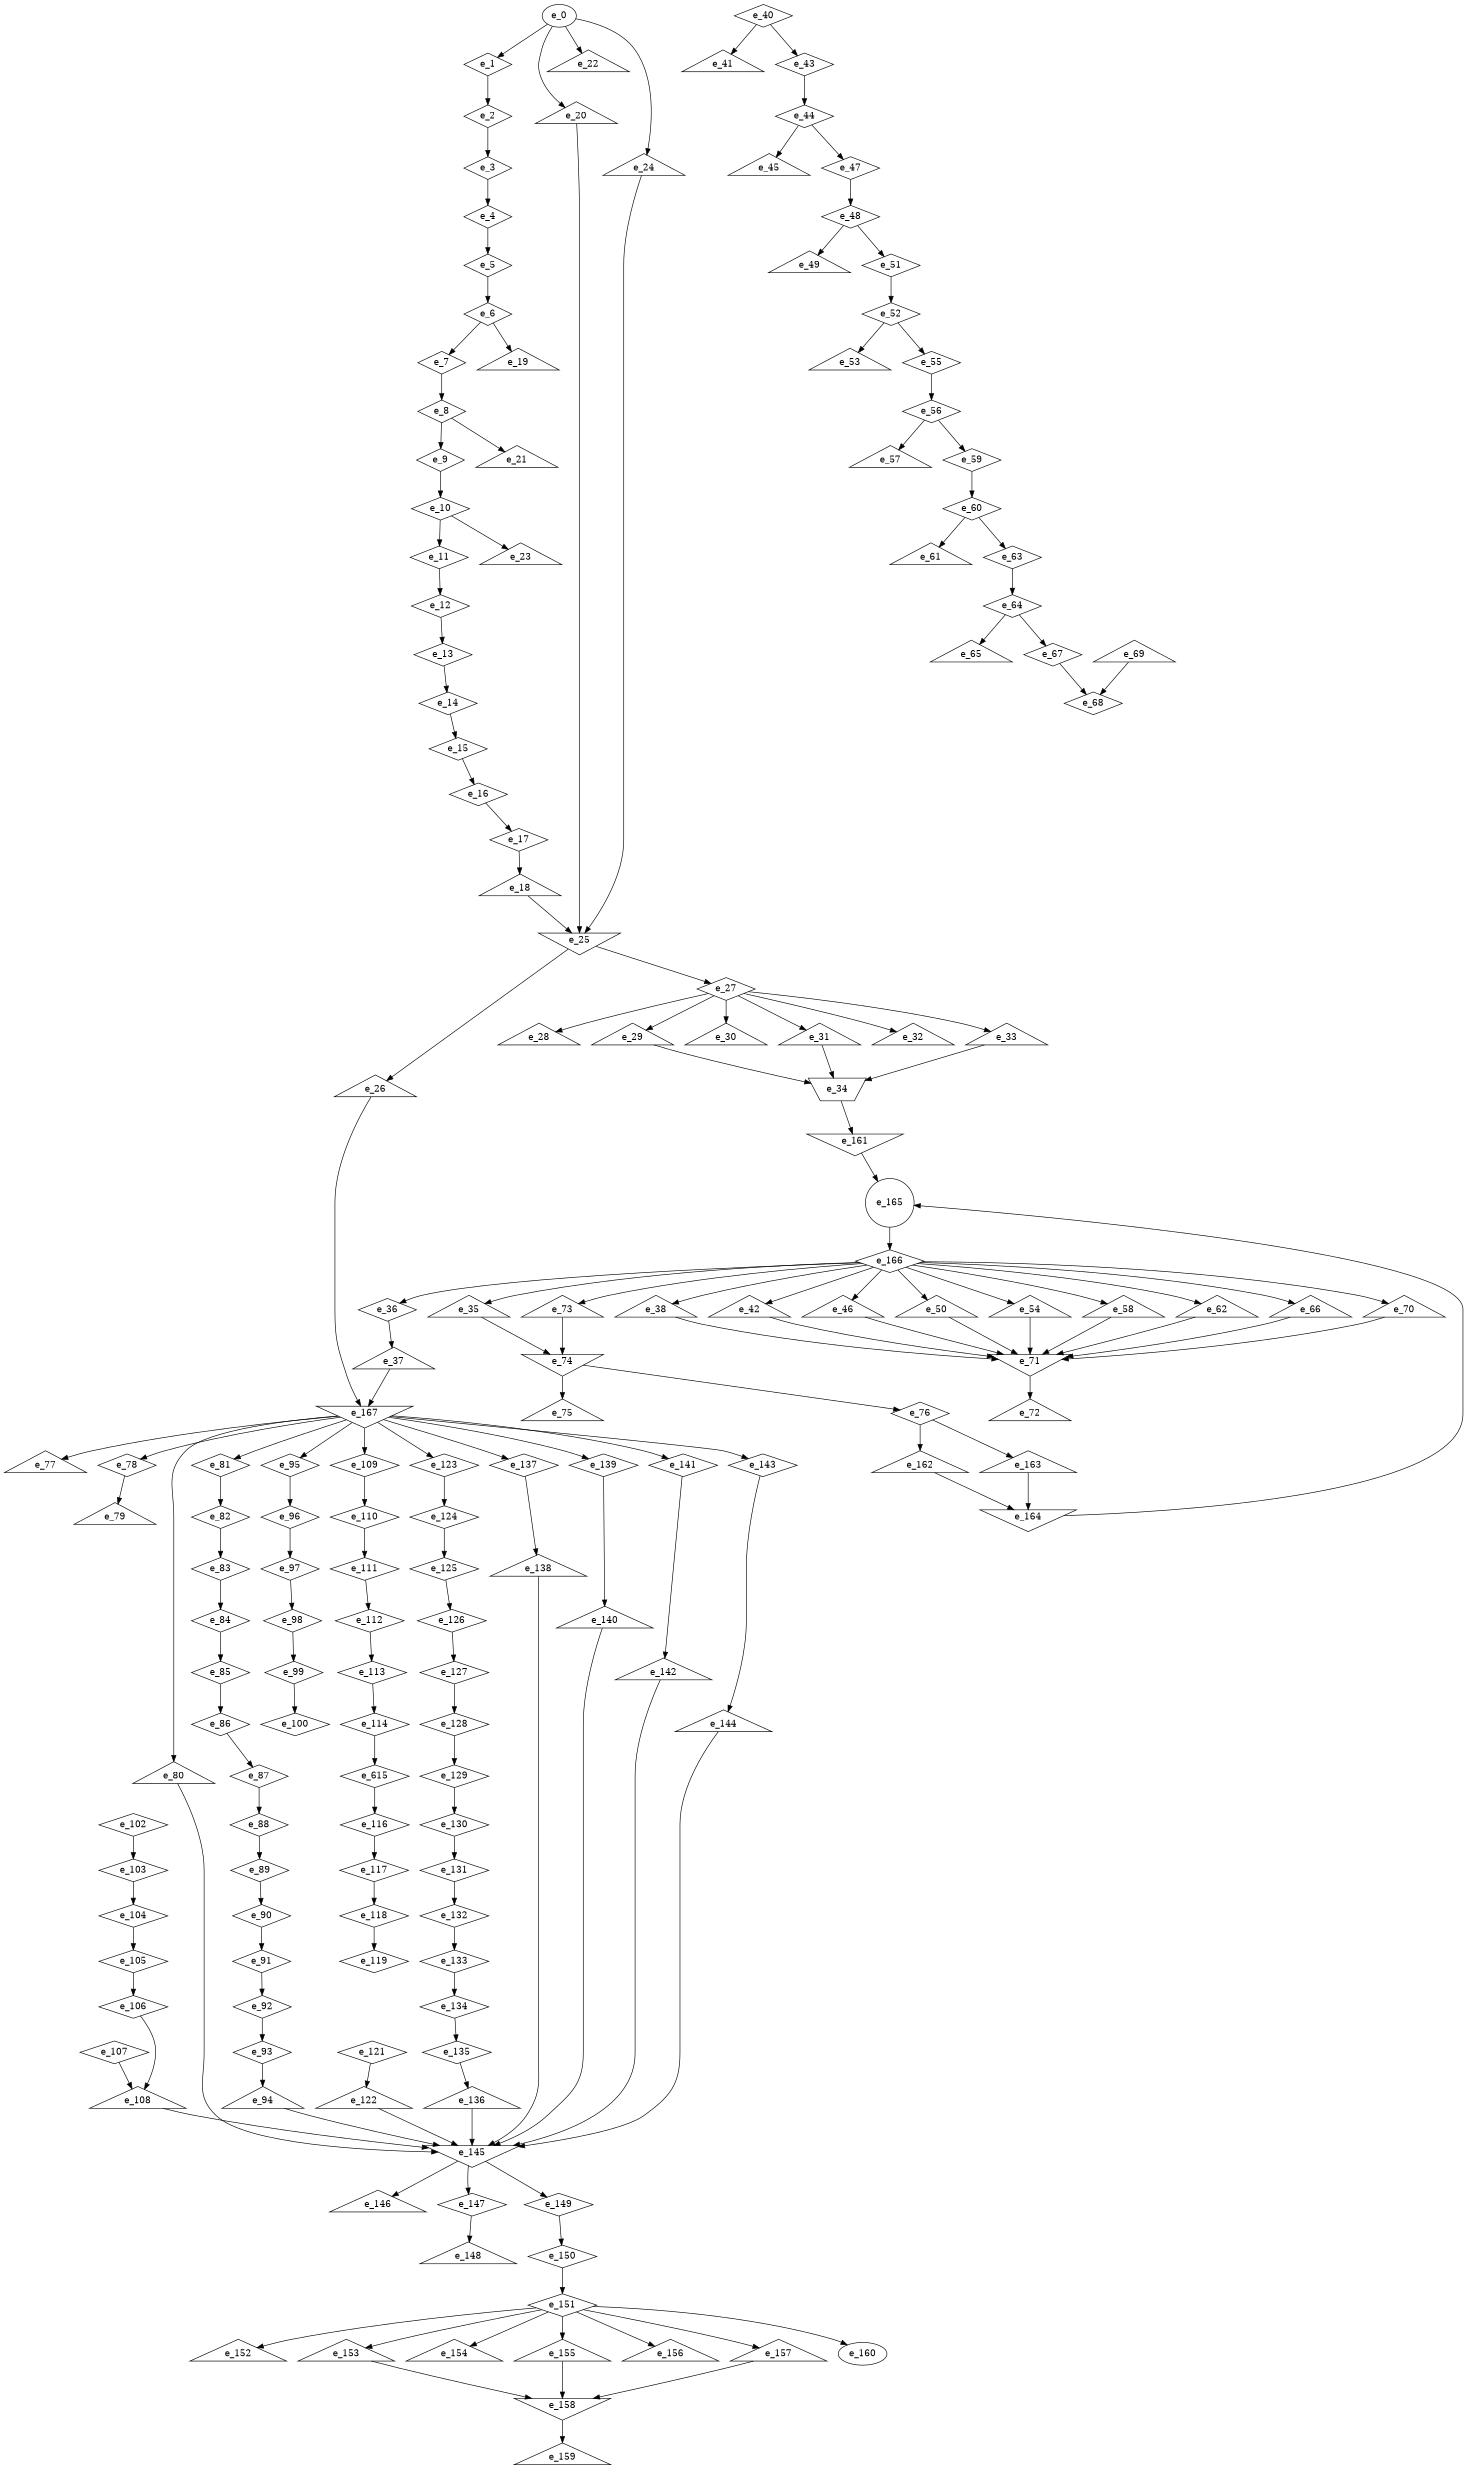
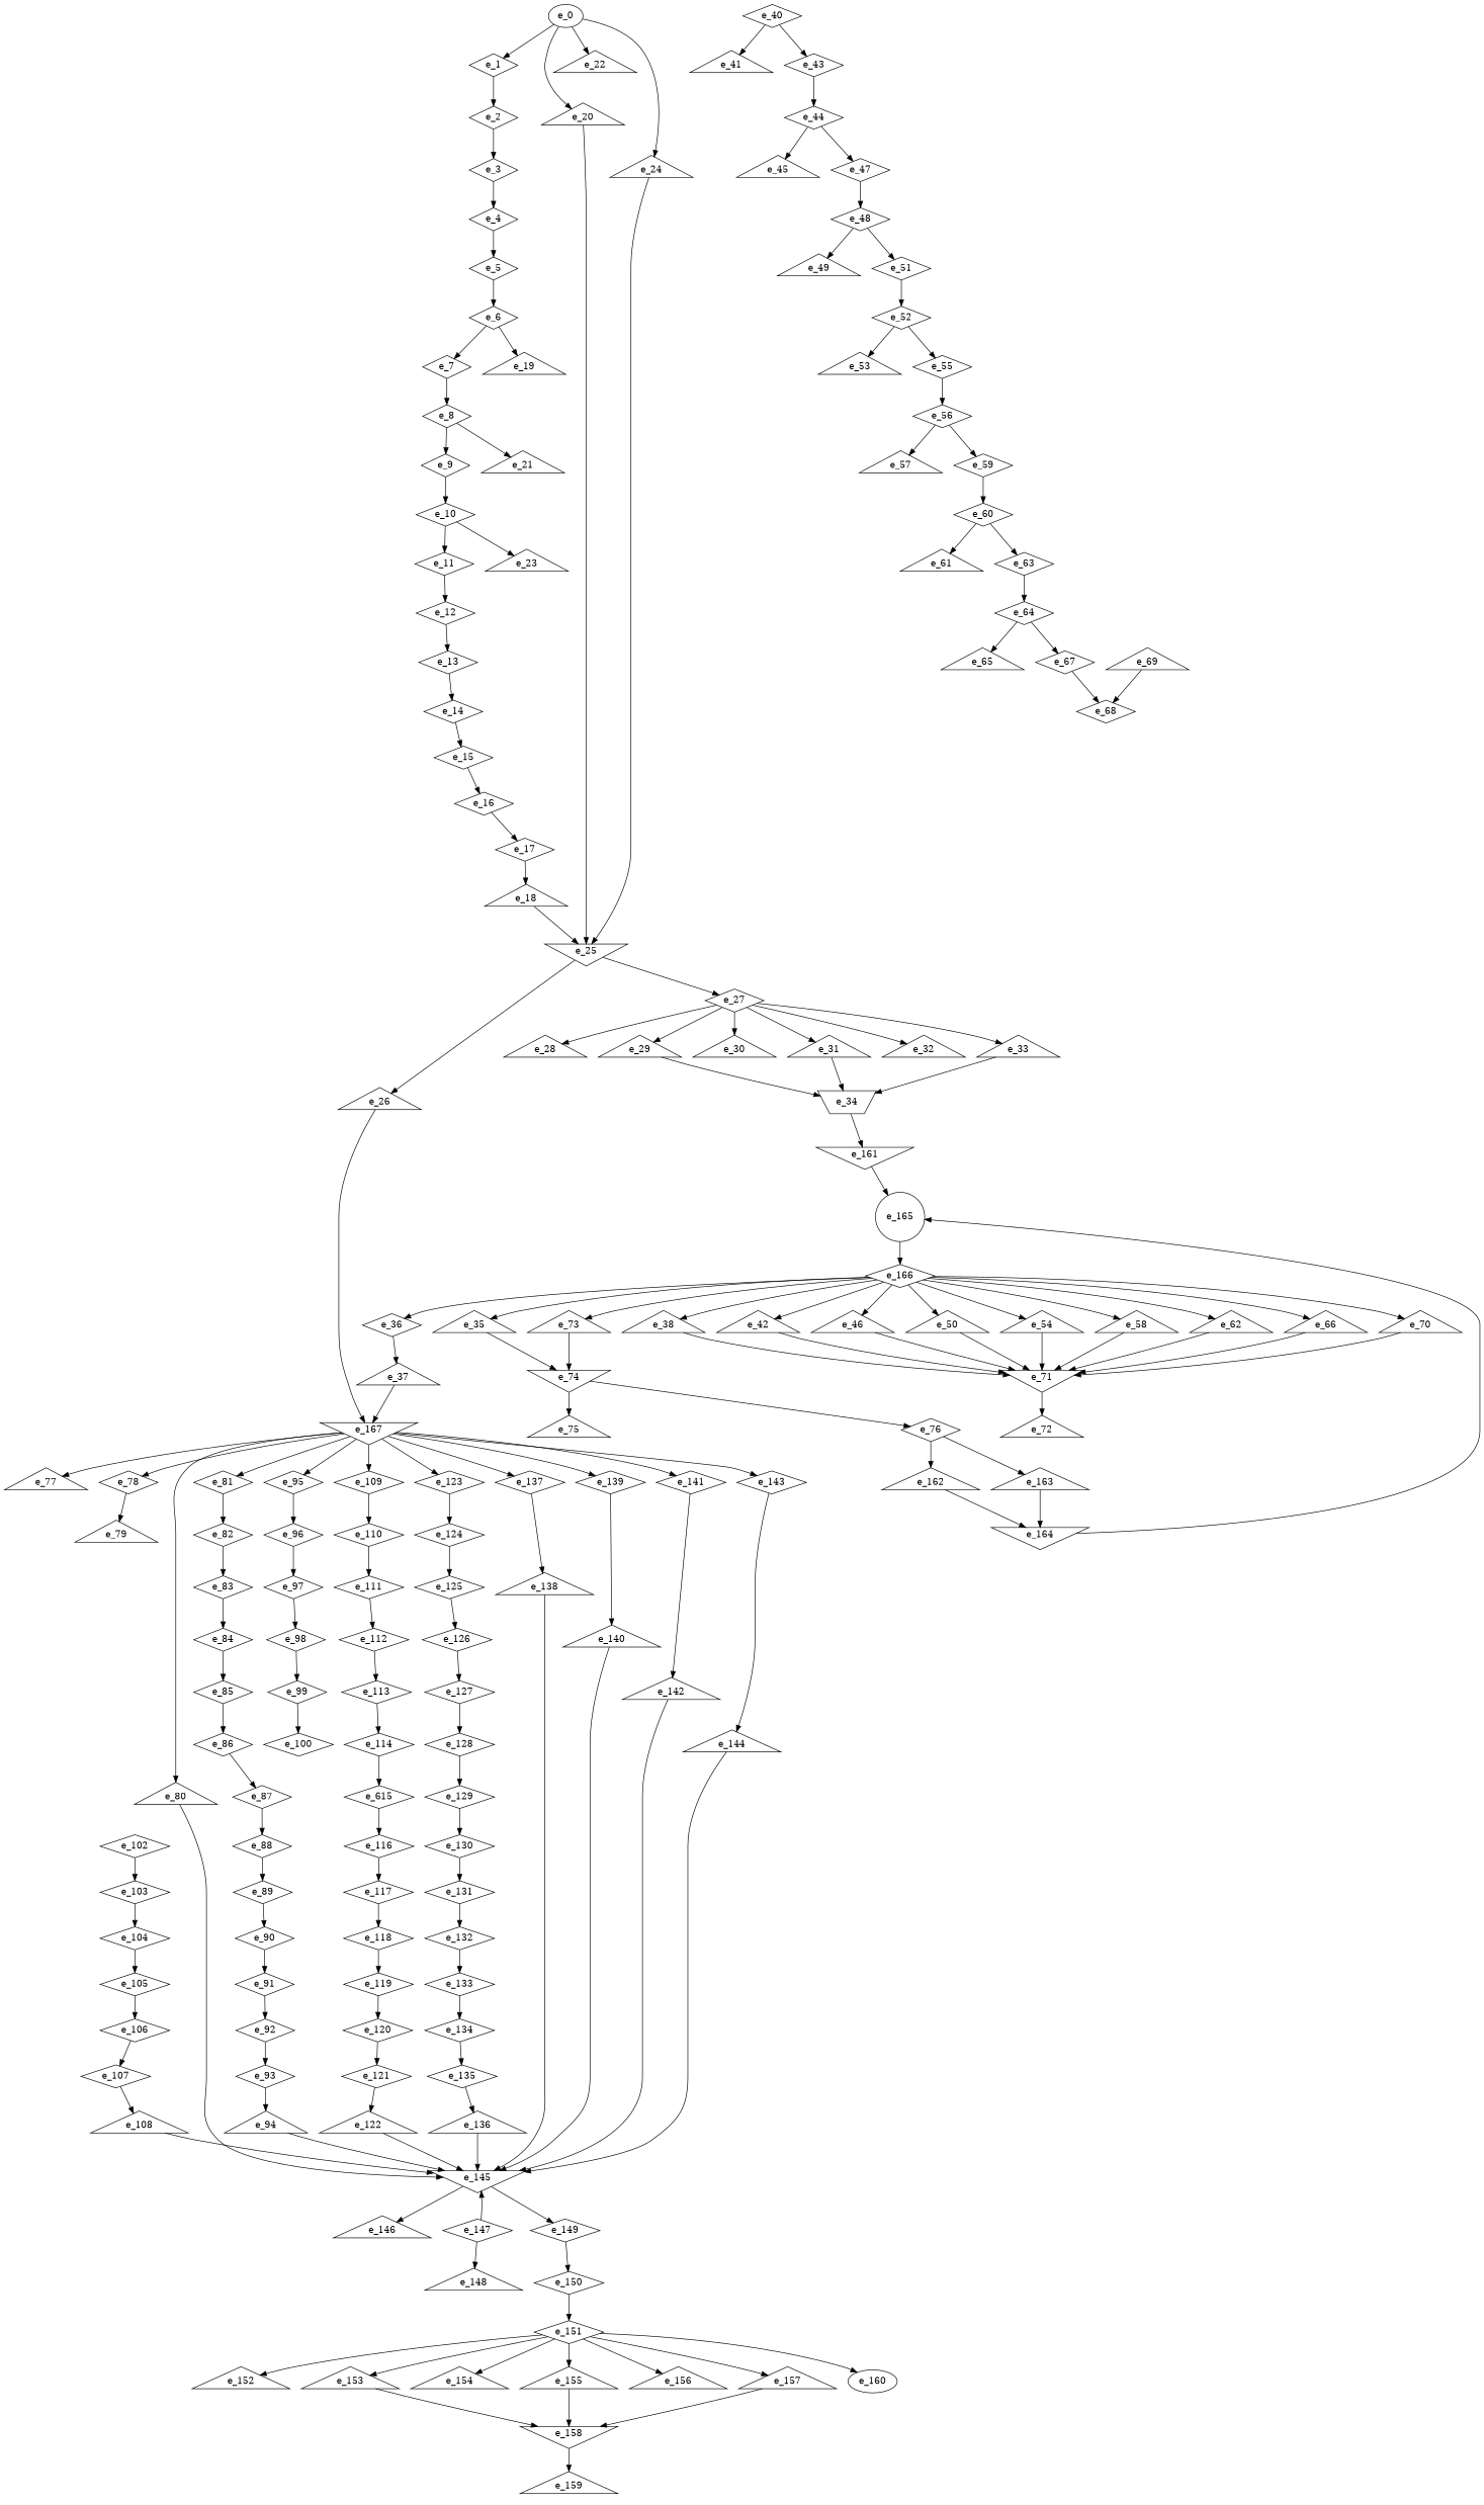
  digraph {
    node [shape=diamond]
    e_1
    e_2
    e_0 [shape=""]
    e_20 [shape=triangle]
    e_22 [shape=triangle]
    e_24 [shape=triangle]
    e_25 [shape=invtriangle]
    e_3
    e_4
    e_5
    e_6
    e_7
    e_19 [shape=triangle]
    e_8
    e_9
    e_21 [shape=triangle]
    e_10
    e_11
    e_23 [shape=triangle]
    e_12
    e_13
    e_14
    e_15
    e_16
    e_17
    e_18 [shape=triangle]
    e_26 [shape=triangle]
    e_27
    e_167 [shape=invtriangle]
    e_28 [shape=triangle]
    e_29 [shape=triangle]
    e_30 [shape=triangle]
    e_31 [shape=triangle]
    e_32 [shape=triangle]
    e_33 [shape=triangle]
    e_77 [shape=triangle]
    e_78
    e_80 [shape=triangle]
    e_81
    e_95
    e_109
    e_123
    e_137
    e_139
    e_141
    e_143
    e_34 [shape=invtrapezium]
    e_161 [shape=invtriangle]
    e_165 [shape=circle]
    e_35 [shape=triangle]
    e_74 [shape=invtriangle]
    e_75 [shape=triangle]
    e_76
    e_37 [shape=triangle]
    e_36
    e_38 [shape=triangle]
    e_71 [shape=invtriangle]
    e_72 [shape=triangle]
    e_41 [shape=triangle]
    e_40
    e_43
    e_44
    e_42 [shape=triangle]
    e_45 [shape=triangle]
    e_47
    e_48
    e_46 [shape=triangle]
    e_49 [shape=triangle]
    e_51
    e_52
    e_50 [shape=triangle]
    e_53 [shape=triangle]
    e_55
    e_56
    e_54 [shape=triangle]
    e_57 [shape=triangle]
    e_59
    e_60
    e_58 [shape=triangle]
    e_61 [shape=triangle]
    e_63
    e_64
    e_62 [shape=triangle]
    e_65 [shape=triangle]
    e_67
    e_68
    e_66 [shape=triangle]
    e_69 [shape=triangle]
    e_70 [shape=triangle]
    e_73 [shape=triangle]
    e_162 [shape=triangle]
    e_163 [shape=triangle]
    e_164 [shape=invtriangle]
    e_79 [shape=triangle]
    e_145 [shape=invtriangle]
    e_146 [shape=triangle]
    e_147
    e_149
    e_82
    e_83
    e_84
    e_85
    e_86
    e_87
    e_88
    e_89
    e_90
    e_91
    e_92
    e_93
    e_94 [shape=triangle]
    e_96
    e_97
    e_98
    e_99
    e_100
    e_102
    e_103
    e_104
    e_105
    e_106
    e_107
    e_108 [shape=triangle]
    e_110
    e_111
    e_112
    e_113
    e_114
    n129 [label=e_615]
    e_116
    e_117
    e_118
    e_119
+   e_120
    e_121
    e_122 [shape=triangle]
    e_124
    e_125
    e_126
    e_127
    e_128
    e_129
    e_130
    e_131
    e_132
    e_133
    e_134
    e_135
    e_136 [shape=triangle]
    e_138 [shape=triangle]
    e_140 [shape=triangle]
    e_142 [shape=triangle]
    e_144 [shape=triangle]
    e_148 [shape=triangle]
    e_150
    e_151
    e_152 [shape=triangle]
    e_153 [shape=triangle]
    e_154 [shape=triangle]
    e_155 [shape=triangle]
    e_156 [shape=triangle]
    e_157 [shape=triangle]
    e_160 [shape=""]
    e_158 [shape=invtriangle]
    e_159 [shape=triangle]
    e_166
    e_1 -> e_2
    e_2 -> e_3
    e_0 -> e_1
    e_0 -> e_20
    e_0 -> e_22
    e_0 -> e_24
    e_20 -> e_25
    e_24 -> e_25
    e_25 -> e_26
    e_25 -> e_27
    e_3 -> e_4
    e_4 -> e_5
    e_5 -> e_6
    e_6 -> e_7
    e_6 -> e_19
    e_7 -> e_8
    e_8 -> e_9
    e_8 -> e_21
    e_9 -> e_10
    e_10 -> e_11
    e_10 -> e_23
    e_11 -> e_12
    e_12 -> e_13
    e_13 -> e_14
    e_14 -> e_15
    e_15 -> e_16
    e_16 -> e_17
    e_17 -> e_18
    e_18 -> e_25
    e_26 -> e_167
    e_27 -> e_28
    e_27 -> e_29
    e_27 -> e_30
    e_27 -> e_31
    e_27 -> e_32
    e_27 -> e_33
    e_167 -> e_77
    e_167 -> e_78
    e_167 -> e_80
    e_167 -> e_81
    e_167 -> e_95
    e_167 -> e_109
    e_167 -> e_123
    e_167 -> e_137
    e_167 -> e_139
    e_167 -> e_141
    e_167 -> e_143
    e_29 -> e_34
    e_31 -> e_34
    e_33 -> e_34
    e_78 -> e_79
    e_80 -> e_145
    e_81 -> e_82
    e_95 -> e_96
    e_109 -> e_110
    e_123 -> e_124
    e_137 -> e_138
    e_139 -> e_140
    e_141 -> e_142
    e_143 -> e_144
    e_34 -> e_161
    e_161 -> e_165
    e_165 -> e_166
    e_35 -> e_74
    e_74 -> e_75
    e_74 -> e_76
    e_76 -> e_162
    e_76 -> e_163
    e_37 -> e_167
    e_36 -> e_37
    e_38 -> e_71
    e_71 -> e_72
    e_40 -> e_41
    e_40 -> e_43
    e_43 -> e_44
    e_44 -> e_45
    e_44 -> e_47
    e_42 -> e_71
    e_47 -> e_48
    e_48 -> e_49
    e_48 -> e_51
    e_46 -> e_71
    e_51 -> e_52
    e_52 -> e_53
    e_52 -> e_55
    e_50 -> e_71
    e_55 -> e_56
    e_56 -> e_57
    e_56 -> e_59
    e_54 -> e_71
    e_59 -> e_60
    e_60 -> e_61
    e_60 -> e_63
    e_58 -> e_71
    e_63 -> e_64
    e_64 -> e_65
    e_64 -> e_67
    e_62 -> e_71
    e_67 -> e_68
    e_66 -> e_71
    e_69 -> e_68
    e_70 -> e_71
    e_73 -> e_74
    e_162 -> e_164
    e_163 -> e_164
    e_164 -> e_165
    e_145 -> e_146
-   e_145 -> e_147
+   e_147 -> e_145
    e_145 -> e_149
    e_147 -> e_148
    e_149 -> e_150
    e_82 -> e_83
    e_83 -> e_84
    e_84 -> e_85
    e_85 -> e_86
    e_86 -> e_87
    e_87 -> e_88
    e_88 -> e_89
    e_89 -> e_90
    e_90 -> e_91
    e_91 -> e_92
    e_92 -> e_93
    e_93 -> e_94
    e_94 -> e_145
    e_96 -> e_97
    e_97 -> e_98
    e_98 -> e_99
    e_99 -> e_100
    e_102 -> e_103
    e_103 -> e_104
    e_104 -> e_105
    e_105 -> e_106
-   e_106 -> e_108
+   e_106 -> e_107
    e_107 -> e_108
    e_108 -> e_145
    e_110 -> e_111
    e_111 -> e_112
    e_112 -> e_113
    e_113 -> e_114
    e_114 -> n129
    n129 -> e_116
    e_116 -> e_117
    e_117 -> e_118
    e_118 -> e_119
+   e_119 -> e_120
+   e_120 -> e_121
    e_121 -> e_122
    e_122 -> e_145
    e_124 -> e_125
    e_125 -> e_126
    e_126 -> e_127
    e_127 -> e_128
    e_128 -> e_129
    e_129 -> e_130
    e_130 -> e_131
    e_131 -> e_132
    e_132 -> e_133
    e_133 -> e_134
    e_134 -> e_135
    e_135 -> e_136
    e_136 -> e_145
    e_138 -> e_145
    e_140 -> e_145
    e_142 -> e_145
    e_144 -> e_145
    e_150 -> e_151
    e_151 -> e_152
    e_151 -> e_153
    e_151 -> e_154
    e_151 -> e_155
    e_151 -> e_156
    e_151 -> e_157
    e_151 -> e_160
    e_153 -> e_158
    e_155 -> e_158
    e_157 -> e_158
    e_158 -> e_159
    e_166 -> e_35
    e_166 -> e_36
    e_166 -> e_38
    e_166 -> e_42
    e_166 -> e_46
    e_166 -> e_50
    e_166 -> e_54
    e_166 -> e_58
    e_166 -> e_62
    e_166 -> e_66
    e_166 -> e_70
    e_166 -> e_73
  }
